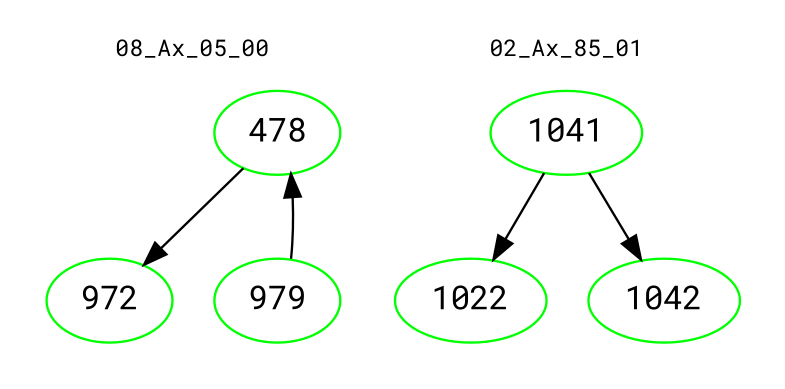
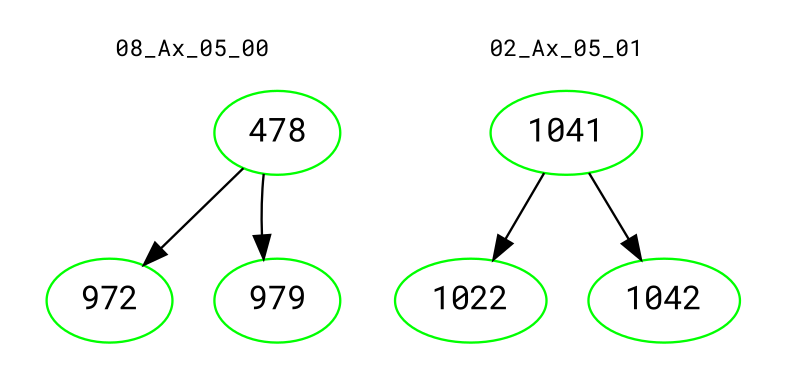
  digraph {
    fontname="Roboto Mono"
    node [color=green fontname="Roboto Mono"]
    edge [color=black fontname="Roboto Mono"]
    n1 [label=478]
    n2 [label=972]
    n3 [label=979]
    n4 [label=1041]
    n5 [label=1022]
    n6 [label=1042]
    subgraph cluster_1 {
      color=white
      fontsize=10
      label="08_Ax_05_00"
      n1
      n2
      n3
    }
    subgraph cluster_2 {
      color=white
      fontsize=10
-     label="02_Ax_85_01"
+     label="02_Ax_05_01"
      n4
      n5
      n6
    }
    n1 -> n2
-   n3 -> n1
+   n1 -> n3
    n4 -> n5
    n4 -> n6
  }
